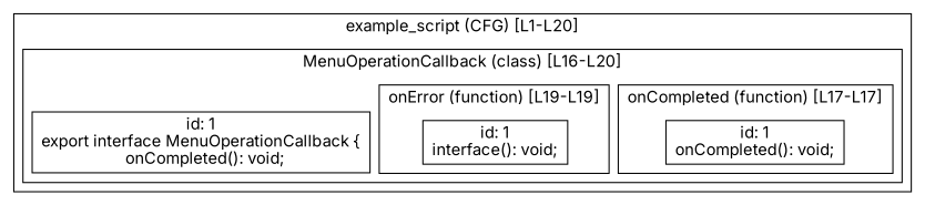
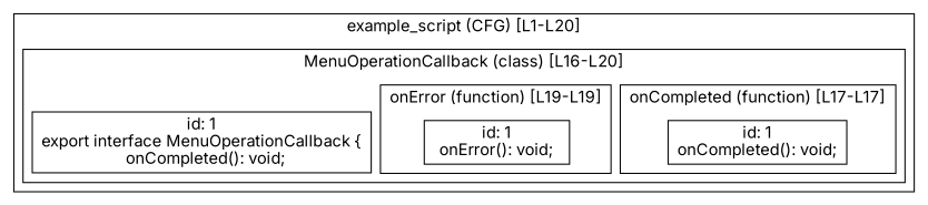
  digraph {
    fontname=Inter
    node [shape=box fontname=Inter]
    n1 [label="id: 1\nonCompleted(): void;"]
-   n2 [label="id: 1\ninterface(): void;"]
+   n2 [label="id: 1\nonError(): void;"]
    n3 [label="id: 1\nexport interface MenuOperationCallback {\n  onCompleted(): void;"]
    subgraph cluster_1 {
      label="example_script (CFG) [L1-L20]"
      subgraph cluster_2 {
        label="MenuOperationCallback (class) [L16-L20]"
        n3
        subgraph cluster_3 {
          label="onCompleted (function) [L17-L17]"
          n1
        }
        subgraph cluster_4 {
          label="onError (function) [L19-L19]"
          n2
        }
      }
    }
  }
